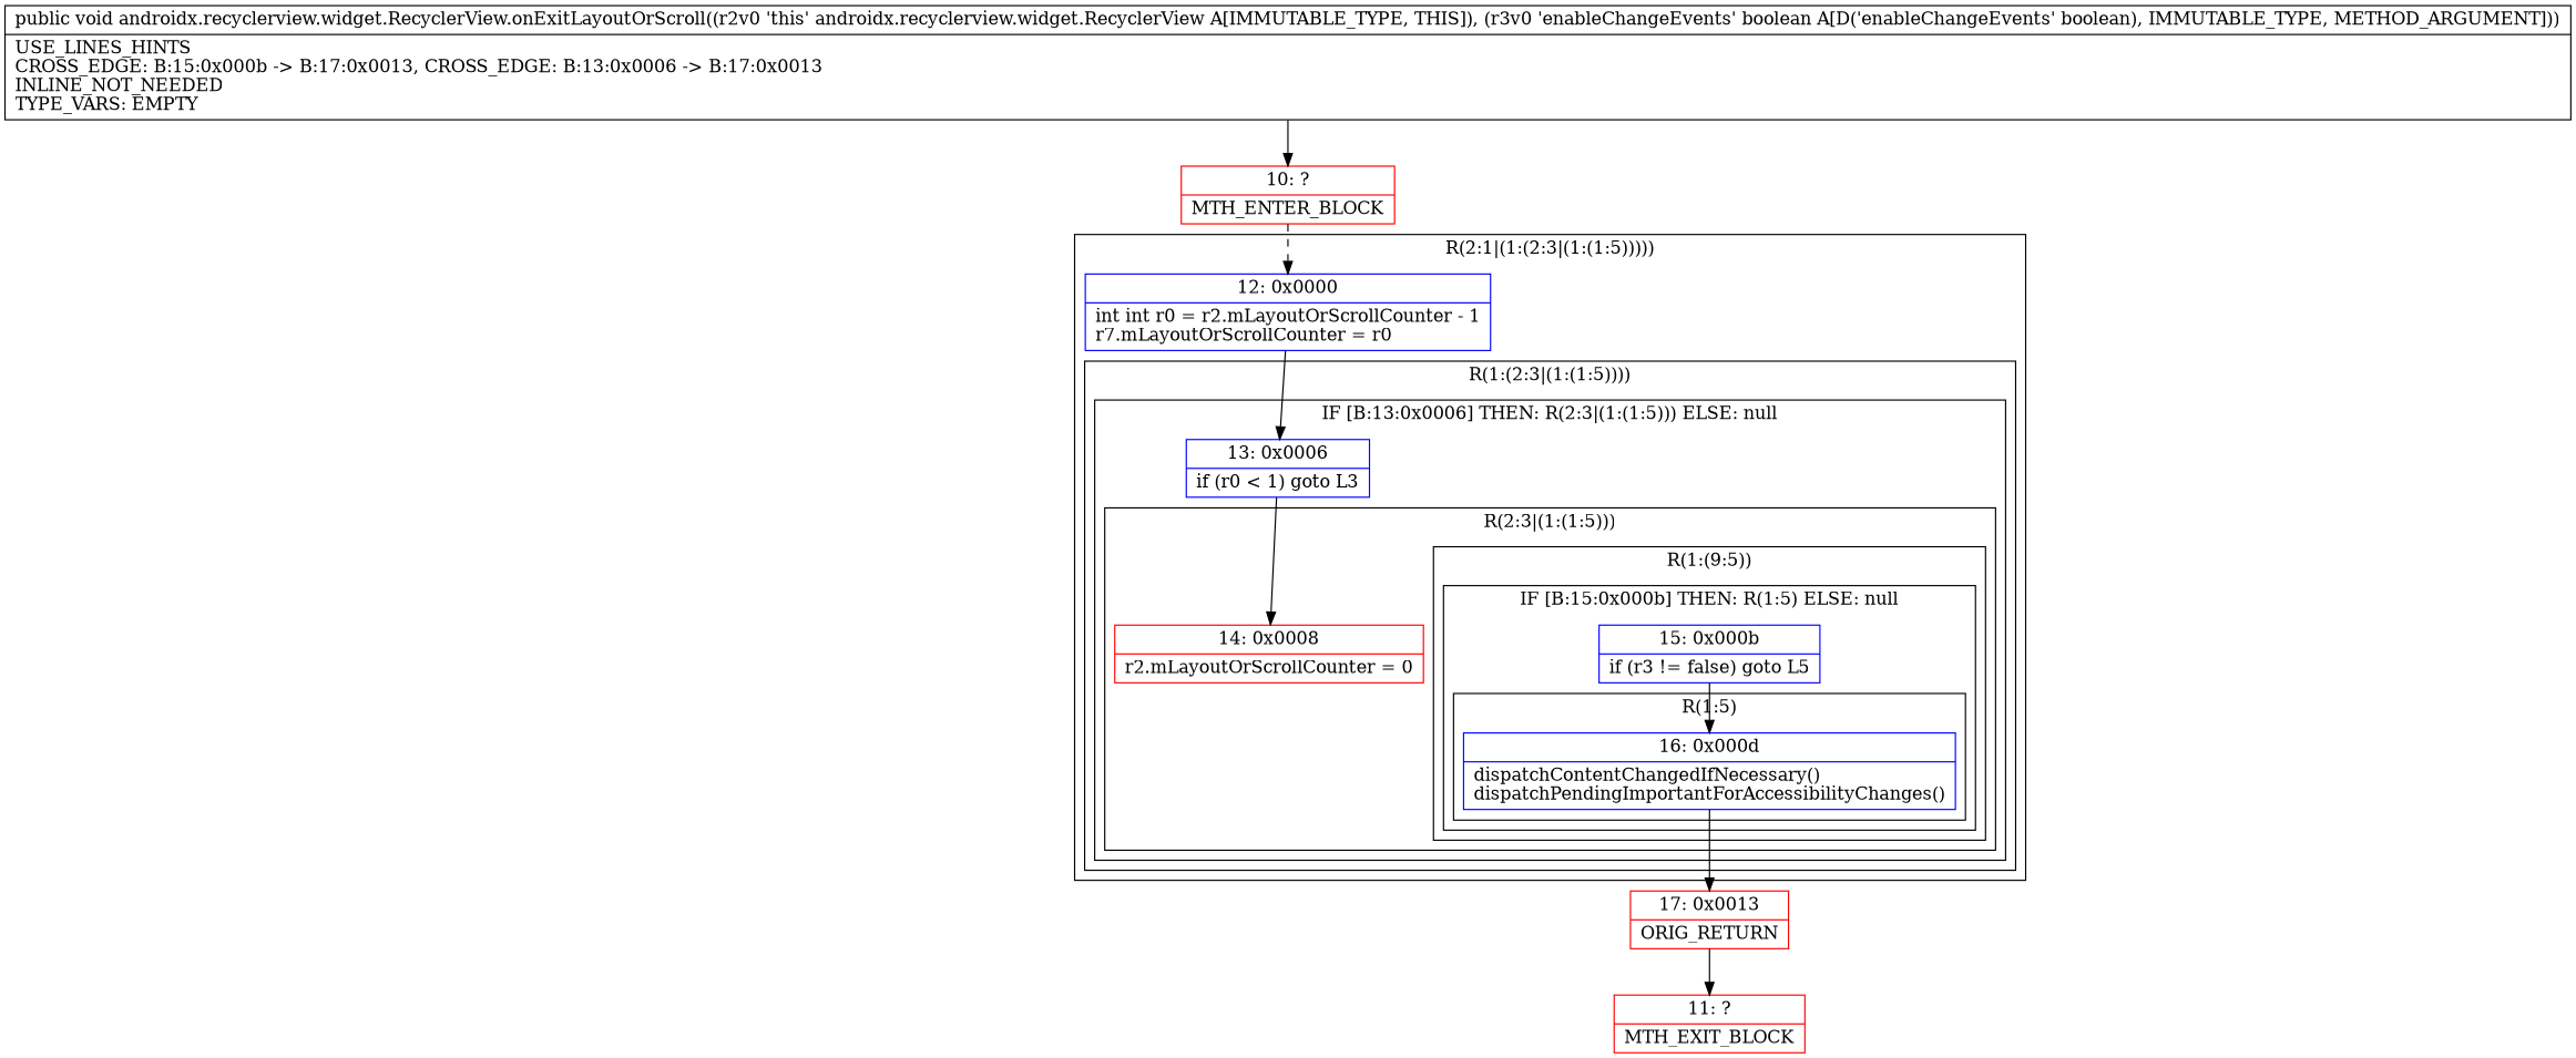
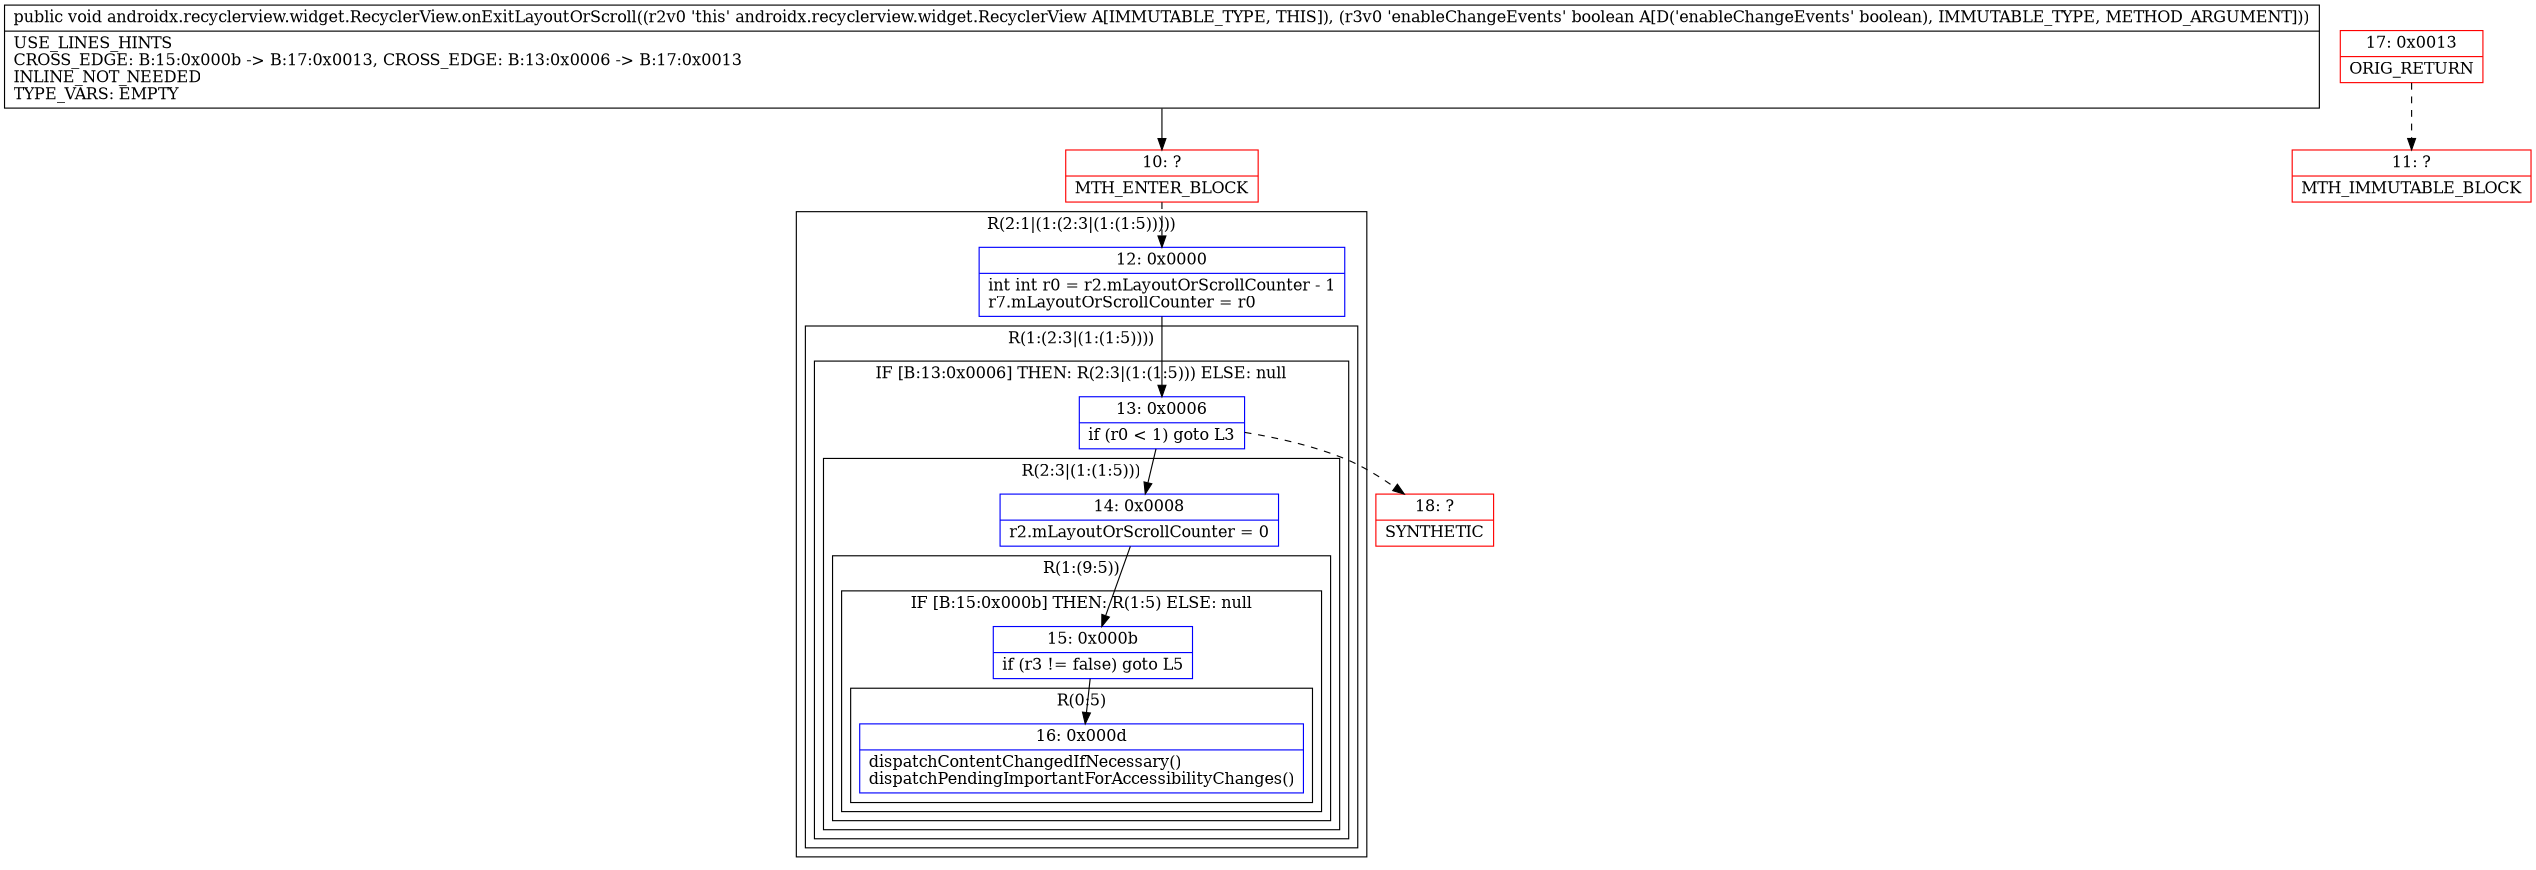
  digraph {
    node [color=blue shape=record]
    n1 [label="{16\:\ 0x000d|dispatchContentChangedIfNecessary()\ldispatchPendingImportantForAccessibilityChanges()\l}"]
    n2 [label="{15\:\ 0x000b|if (r3 != false) goto L5\l}"]
-   n3 [color=red label="{14\:\ 0x0008|r2.mLayoutOrScrollCounter = 0\l}"]
+   n3 [label="{14\:\ 0x0008|r2.mLayoutOrScrollCounter = 0\l}"]
    n4 [label="{13\:\ 0x0006|if (r0 \< 1) goto L3\l}"]
    n5 [label="{12\:\ 0x0000|int int r0 = r2.mLayoutOrScrollCounter \- 1\lr7.mLayoutOrScrollCounter = r0\l}"]
    n6 [color=red label="{17\:\ 0x0013|ORIG_RETURN\l}"]
-   n8 [color=red label="{11\:\ ?|MTH_EXIT_BLOCK\l}"]
+   n7 [color=red label="{18\:\ ?|SYNTHETIC\l}"]
+   n8 [color=red label="{11\:\ ?|MTH_IMMUTABLE_BLOCK\l}"]
    n9 [color=red label="{10\:\ ?|MTH_ENTER_BLOCK\l}"]
    n10 [label="{public void androidx.recyclerview.widget.RecyclerView.onExitLayoutOrScroll((r2v0 'this' androidx.recyclerview.widget.RecyclerView A[IMMUTABLE_TYPE, THIS]), (r3v0 'enableChangeEvents' boolean A[D('enableChangeEvents' boolean), IMMUTABLE_TYPE, METHOD_ARGUMENT]))  | USE_LINES_HINTS\lCROSS_EDGE: B:15:0x000b \-\> B:17:0x0013, CROSS_EDGE: B:13:0x0006 \-\> B:17:0x0013\lINLINE_NOT_NEEDED\lTYPE_VARS: EMPTY\l}" color=""]
    subgraph cluster_1 {
      label="R(2:1|(1:(2:3|(1:(1:5)))))"
      n5
      subgraph cluster_2 {
        label="R(1:(2:3|(1:(1:5))))"
        subgraph cluster_3 {
          label="IF [B:13:0x0006] THEN: R(2:3|(1:(1:5))) ELSE: null"
          n4
          subgraph cluster_4 {
            label="R(2:3|(1:(1:5)))"
            n3
            subgraph cluster_5 {
              label="R(1:(9:5))"
              subgraph cluster_6 {
                label="IF [B:15:0x000b] THEN: R(1:5) ELSE: null"
                n2
                subgraph cluster_7 {
-                 label="R(1:5)"
+                 label="R(0:5)"
                  n1
                }
              }
            }
          }
        }
      }
    }
-   n1 -> n6
    n2 -> n1
+   n3 -> n2
    n4 -> n3
+   n4 -> n7 [style=dashed]
    n5 -> n4
-   n6 -> n8
+   n6 -> n8 [style=dashed]
    n9 -> n5 [style=dashed]
    n10 -> n9
  }
